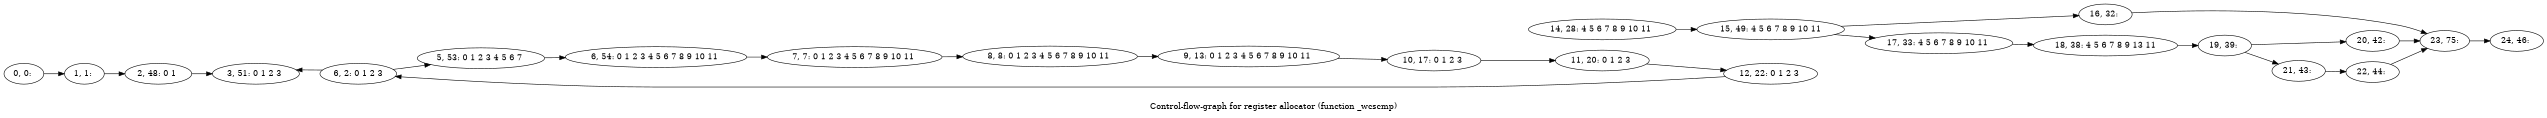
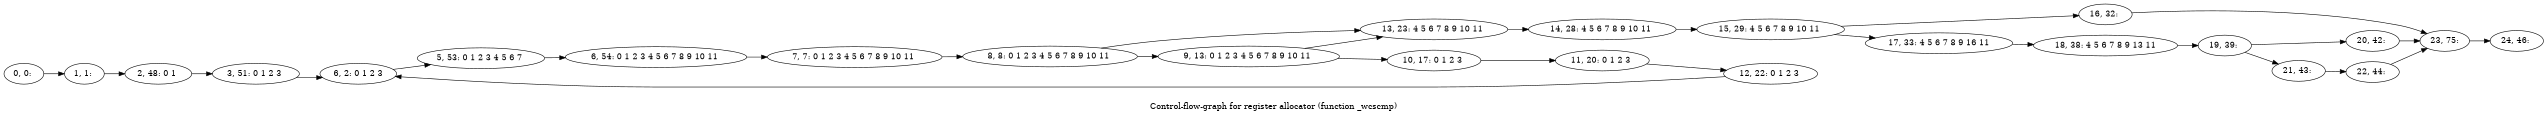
  digraph {
    label="Control-flow-graph for register allocator (function _wcscmp)"
    rankdir=LR
    n1 [label="0, 0: "]
    n2 [label="1, 1: "]
    n3 [label="2, 48: 0 1 "]
    n4 [label="3, 51: 0 1 2 3 "]
    n5 [label="6, 2: 0 1 2 3"]
    n6 [label="5, 53: 0 1 2 3 4 5 6 7 "]
    n7 [label="6, 54: 0 1 2 3 4 5 6 7 8 9 10 11 "]
    n8 [label="7, 7: 0 1 2 3 4 5 6 7 8 9 10 11 "]
    n9 [label="8, 8: 0 1 2 3 4 5 6 7 8 9 10 11 "]
    n10 [label="9, 13: 0 1 2 3 4 5 6 7 8 9 10 11 "]
+   n11 [label="13, 23: 4 5 6 7 8 9 10 11 "]
    n12 [label="10, 17: 0 1 2 3 "]
    n13 [label="14, 28: 4 5 6 7 8 9 10 11 "]
    n14 [label="11, 20: 0 1 2 3 "]
    n15 [label="12, 22: 0 1 2 3 "]
-   n16 [label="15, 49: 4 5 6 7 8 9 10 11"]
+   n16 [label="15, 29: 4 5 6 7 8 9 10 11 "]
    n17 [label="16, 32: "]
-   n18 [label="17, 33: 4 5 6 7 8 9 10 11 "]
+   n18 [label="17, 33: 4 5 6 7 8 9 16 11"]
    n19 [label="23, 75:"]
    n20 [label="18, 38: 4 5 6 7 8 9 13 11"]
    n21 [label="24, 46: "]
    n22 [label="19, 39: "]
    n23 [label="20, 42: "]
    n24 [label="21, 43: "]
    n25 [label="22, 44: "]
    n1 -> n2
    n2 -> n3
    n3 -> n4
-   n5 -> n4
+   n4 -> n5
    n5 -> n6
    n6 -> n7
    n7 -> n8
    n8 -> n9
    n9 -> n10
+   n9 -> n11
+   n10 -> n11
    n10 -> n12
+   n11 -> n13
    n12 -> n14
    n13 -> n16
    n14 -> n15
    n15 -> n5
    n16 -> n17
    n16 -> n18
    n17 -> n19
    n18 -> n20
    n19 -> n21
    n20 -> n22
    n22 -> n23
    n22 -> n24
    n23 -> n19
    n24 -> n25
    n25 -> n19
  }
